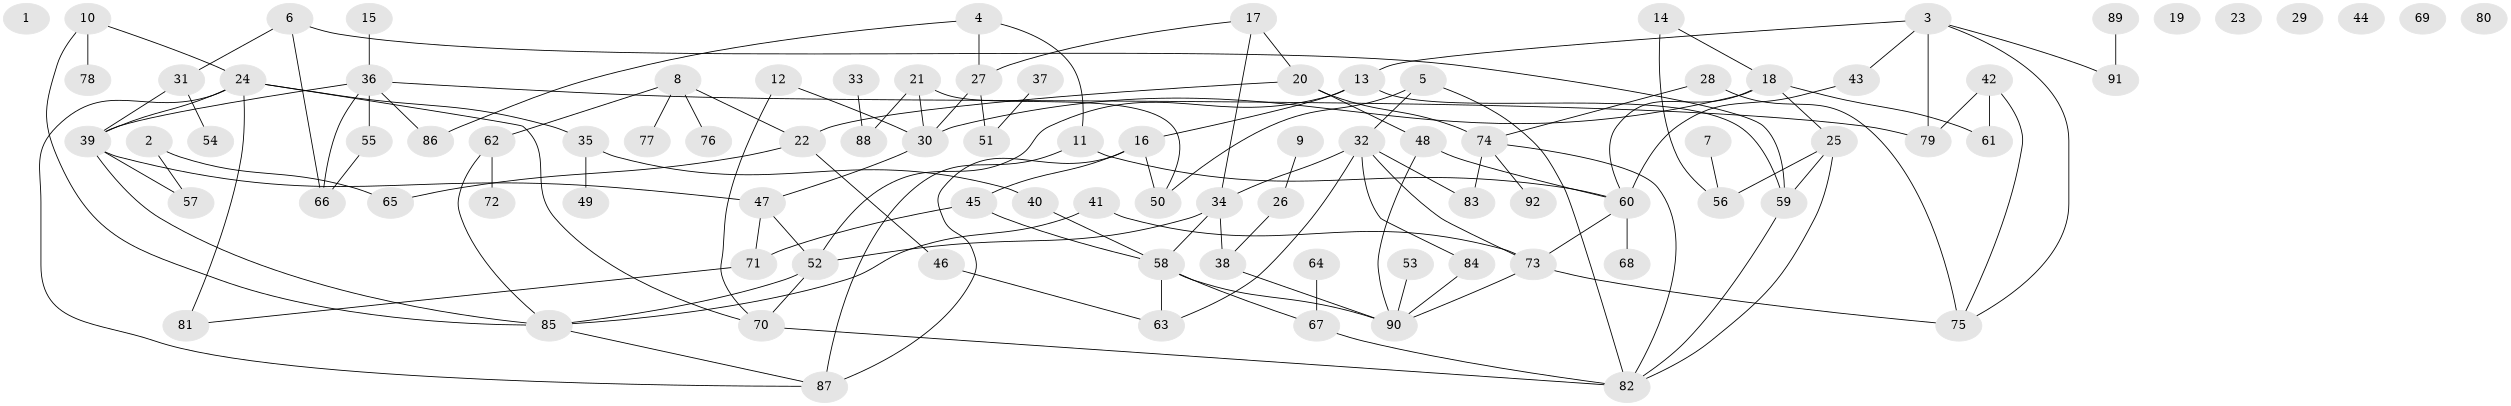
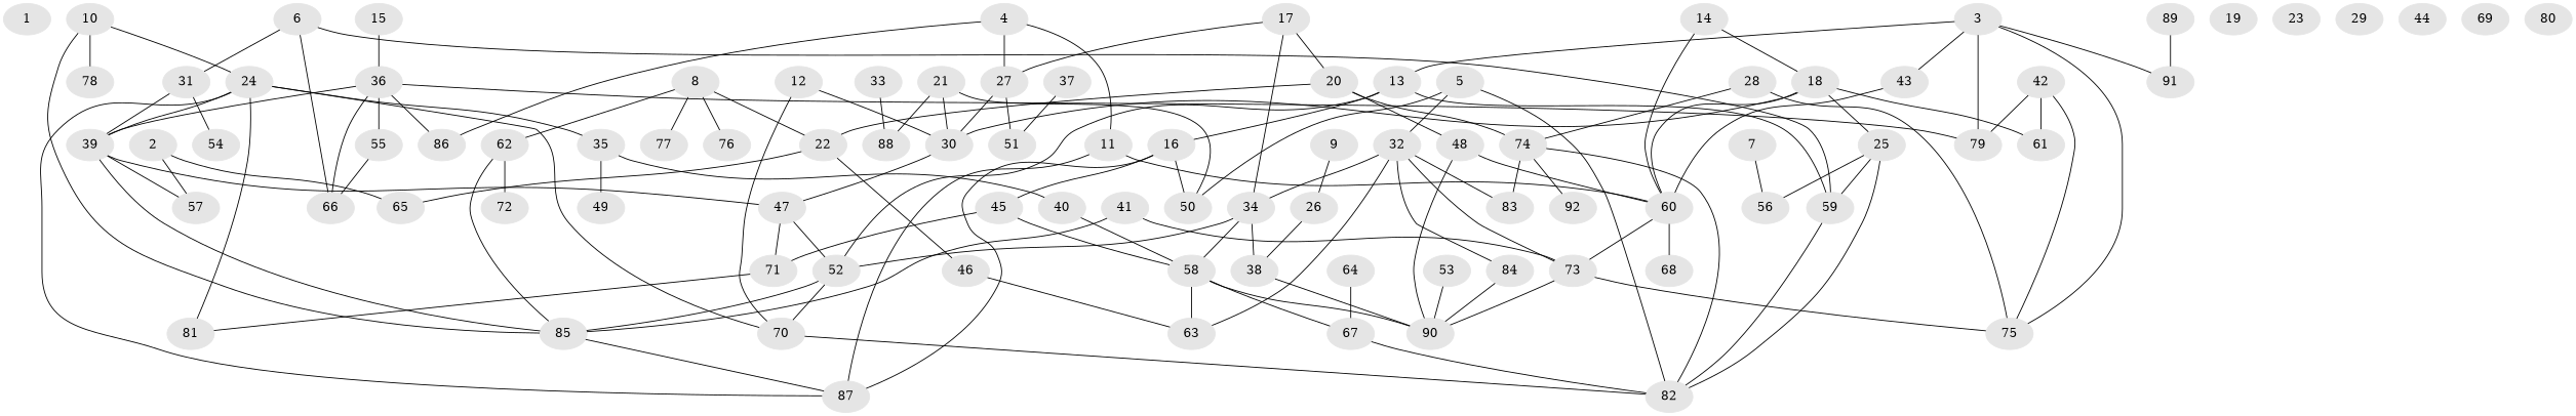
  graph {
    node [color=gray90 style=filled]
    1
    2
    57
    65
    3
    13
    43
    75
    79
    91
    59
    16
    52
    60
    4
    11
    27
    86
    87
    30
    51
    5
    32
    50
    82
    34
    63
    73
    83
    84
    6
    31
    66
    39
    54
    7
    56
    8
    22
    62
    76
    77
    46
    85
    72
    9
    26
    38
    10
    24
    78
    70
    35
    81
    68
    12
    47
    45
    14
    18
    25
    61
    15
    36
    55
    58
    71
    17
    20
    48
    74
    19
    90
    92
    21
    88
    23
    40
    49
    28
    29
    33
    67
    37
    41
    42
    44
    53
    64
    69
    80
    89
    2 -- 57
    2 -- 65
    3 -- 13
    3 -- 43
    3 -- 75
    3 -- 79
    3 -- 91
    13 -- 59
    13 -- 16
    13 -- 52
    43 -- 60
    59 -- 82
    16 -- 87
    16 -- 50
    16 -- 45
    52 -- 85
    52 -- 70
    60 -- 73
    60 -- 68
    4 -- 11
    4 -- 27
    4 -- 86
    11 -- 60
    11 -- 87
    27 -- 30
    27 -- 51
    30 -- 47
    5 -- 32
    5 -- 50
    5 -- 82
    32 -- 34
    32 -- 63
    32 -- 73
    32 -- 83
    32 -- 84
    34 -- 52
    34 -- 38
    34 -- 58
    73 -- 75
    73 -- 90
    84 -- 90
    6 -- 59
    6 -- 31
    6 -- 66
    31 -- 39
    31 -- 54
    39 -- 57
    39 -- 85
    39 -- 47
    7 -- 56
    8 -- 22
    8 -- 62
    8 -- 76
    8 -- 77
    22 -- 65
    22 -- 46
    62 -- 85
    62 -- 72
    46 -- 63
    85 -- 87
    9 -- 26
    26 -- 38
    38 -- 90
    10 -- 85
    10 -- 24
    10 -- 78
    24 -- 87
    24 -- 39
    24 -- 70
    24 -- 35
    24 -- 81
    70 -- 82
    35 -- 40
    35 -- 49
    12 -- 30
    12 -- 70
    47 -- 52
    47 -- 71
    45 -- 58
    45 -- 71
-   14 -- 56
+   14 -- 60
    14 -- 18
    18 -- 60
    18 -- 30
    18 -- 25
    18 -- 61
    25 -- 59
    25 -- 82
    25 -- 56
    15 -- 36
    36 -- 79
    36 -- 86
    36 -- 66
    36 -- 39
    36 -- 55
    55 -- 66
    58 -- 63
    58 -- 90
    58 -- 67
    71 -- 81
    17 -- 27
    17 -- 34
    17 -- 20
    20 -- 22
    20 -- 48
    20 -- 74
    48 -- 60
    48 -- 90
    74 -- 82
    74 -- 83
    74 -- 92
    21 -- 30
    21 -- 50
    21 -- 88
    40 -- 58
    28 -- 75
    28 -- 74
    33 -- 88
    67 -- 82
    37 -- 51
    41 -- 73
    41 -- 85
    42 -- 75
    42 -- 79
    42 -- 61
    53 -- 90
    64 -- 67
    89 -- 91
  }
